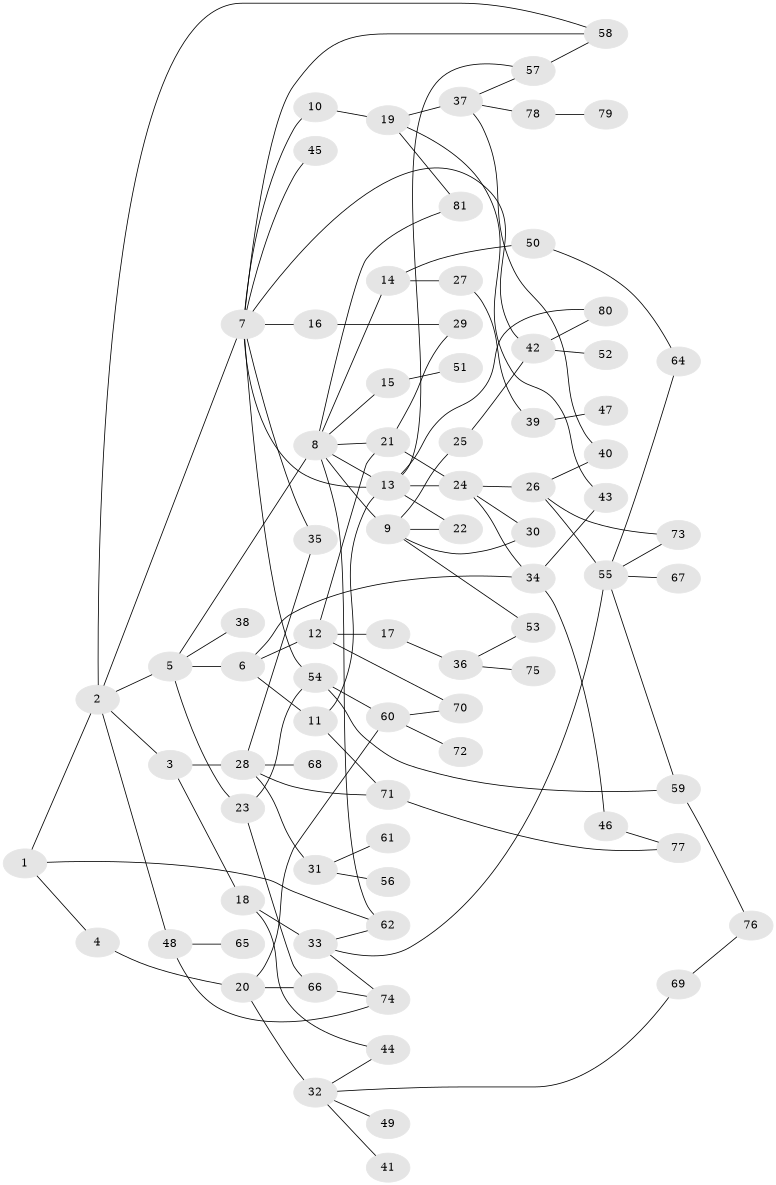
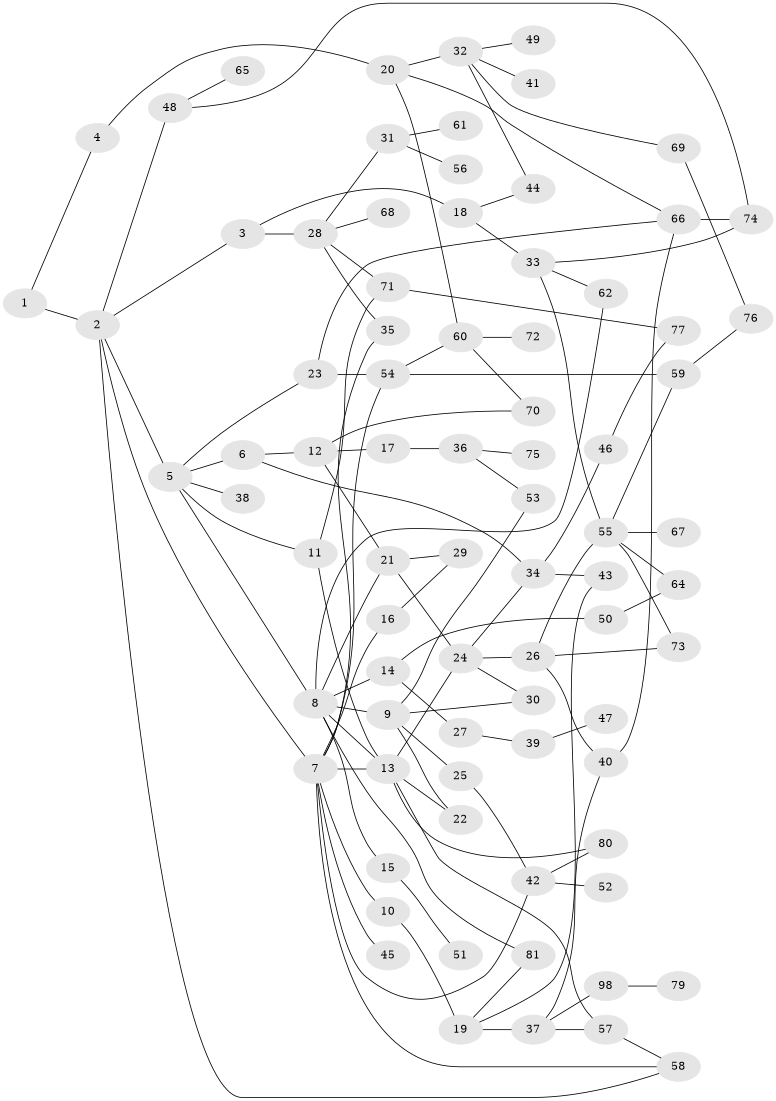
  graph {
    rankdir=LR
    node [color=gray90 style=filled]
    1
    2
    4
    62
    3
    5
    7
    48
    58
    20
    18
    28
    6
    8
    23
    38
    10
    13
    16
    35
    42
    45
    54
    74
    65
    33
    44
    71
    31
    68
    32
    60
    66
    11
    12
    34
    9
    14
    15
    21
    81
    17
    70
    43
    46
    19
    22
    24
    57
    80
    29
    52
    59
    25
    30
    53
    27
    50
    51
    37
    77
    36
    26
    39
    64
    75
    55
    40
-   78
+   78 [label=98]
    41
    49
    69
    72
    73
    67
    47
    56
    61
    76
    79
    1 -- 2
    1 -- 4
-   1 -- 62
    2 -- 3
    2 -- 5
    2 -- 7
    2 -- 48
    2 -- 58
    4 -- 20
    3 -- 18
    3 -- 28
    5 -- 6
    5 -- 8
    5 -- 23
    5 -- 38
    7 -- 58
    7 -- 10
    7 -- 13
    7 -- 16
    7 -- 35
    7 -- 42
    7 -- 45
    7 -- 54
    48 -- 74
    48 -- 65
    20 -- 32
    20 -- 60
    20 -- 66
    18 -- 33
    18 -- 44
    28 -- 35
    28 -- 71
    28 -- 31
    28 -- 68
-   6 -- 11
+   5 -- 11
    6 -- 12
    6 -- 34
    8 -- 62
    8 -- 13
    8 -- 9
    8 -- 14
    8 -- 15
    8 -- 21
    8 -- 81
    23 -- 54
    23 -- 66
    10 -- 19
    13 -- 22
    13 -- 24
    13 -- 57
    13 -- 80
    16 -- 29
    42 -- 80
    42 -- 52
    54 -- 60
    54 -- 59
    33 -- 62
    33 -- 74
    33 -- 55
    71 -- 77
    31 -- 56
    31 -- 61
    32 -- 44
    32 -- 41
    32 -- 49
    32 -- 69
    60 -- 70
    60 -- 72
    66 -- 74
    11 -- 13
    11 -- 71
    12 -- 21
    12 -- 17
    12 -- 70
    34 -- 43
    34 -- 46
    9 -- 22
    9 -- 25
    9 -- 30
    9 -- 53
    14 -- 27
    14 -- 50
    15 -- 51
    21 -- 24
    21 -- 29
    17 -- 36
    46 -- 77
    19 -- 81
    19 -- 43
    19 -- 37
    24 -- 34
    24 -- 30
    24 -- 26
    57 -- 58
    59 -- 76
    25 -- 42
    27 -- 39
    50 -- 64
    37 -- 57
    37 -- 40
    37 -- 78
    36 -- 53
    36 -- 75
    26 -- 55
    26 -- 40
    26 -- 73
    39 -- 47
    55 -- 59
    55 -- 64
    55 -- 73
    55 -- 67
+   40 -- 66
    78 -- 79
    69 -- 76
  }
